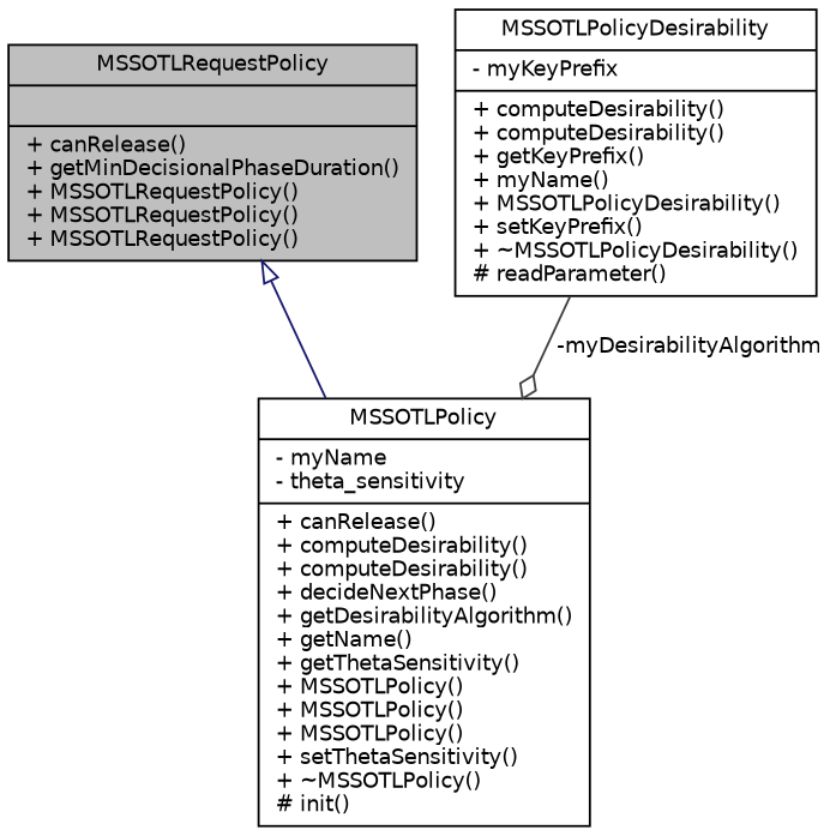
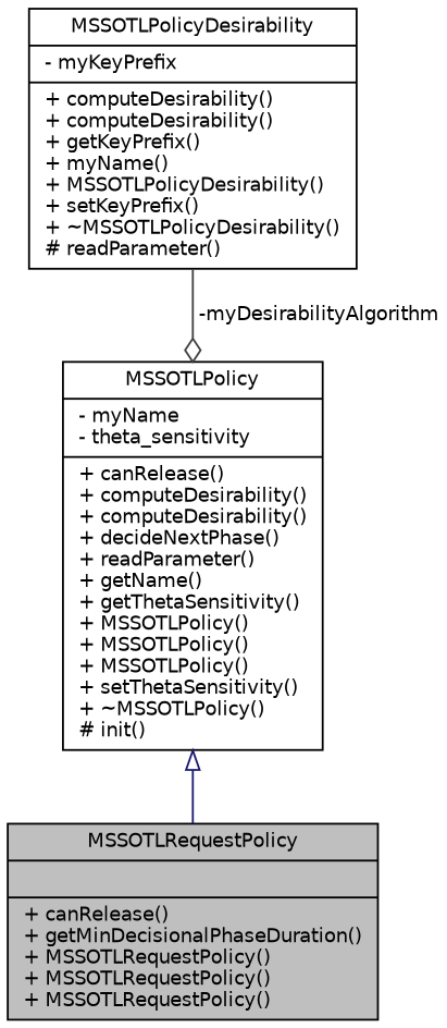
  digraph {
    node [color=black fillcolor=white fontname=Helvetica fontsize=10 shape=record style=filled]
    edge [fontname=Helvetica fontsize=10 labelfontname=Helvetica labelfontsize=10 style=solid]
    n1 [fillcolor=grey75 fontcolor=black height=0.2 label="{MSSOTLRequestPolicy\n||+ canRelease()\l+ getMinDecisionalPhaseDuration()\l+ MSSOTLRequestPolicy()\l+ MSSOTLRequestPolicy()\l+ MSSOTLRequestPolicy()\l}" width=0.4]
-   n2 [height=0.2 label="{MSSOTLPolicy\n|- myName\l- theta_sensitivity\l|+ canRelease()\l+ computeDesirability()\l+ computeDesirability()\l+ decideNextPhase()\l+ getDesirabilityAlgorithm()\l+ getName()\l+ getThetaSensitivity()\l+ MSSOTLPolicy()\l+ MSSOTLPolicy()\l+ MSSOTLPolicy()\l+ setThetaSensitivity()\l+ ~MSSOTLPolicy()\l# init()\l}" width=0.4]
+   n2 [height=0.2 label="{MSSOTLPolicy\n|- myName\l- theta_sensitivity\l|+ canRelease()\l+ computeDesirability()\l+ computeDesirability()\l+ decideNextPhase()\l+ readParameter()\l+ getName()\l+ getThetaSensitivity()\l+ MSSOTLPolicy()\l+ MSSOTLPolicy()\l+ MSSOTLPolicy()\l+ setThetaSensitivity()\l+ ~MSSOTLPolicy()\l# init()\l}" width=0.4]
    n3 [height=0.2 label="{MSSOTLPolicyDesirability\n|- myKeyPrefix\l|+ computeDesirability()\l+ computeDesirability()\l+ getKeyPrefix()\l+ myName()\l+ MSSOTLPolicyDesirability()\l+ setKeyPrefix()\l+ ~MSSOTLPolicyDesirability()\l# readParameter()\l}" width=0.4]
-   n1 -> n2 [arrowtail=onormal color=midnightblue dir=back]
+   n2 -> n1 [arrowtail=onormal color=midnightblue dir=back]
    n3 -> n2 [arrowhead=odiamond color=grey25 label=" -myDesirabilityAlgorithm"]
  }
